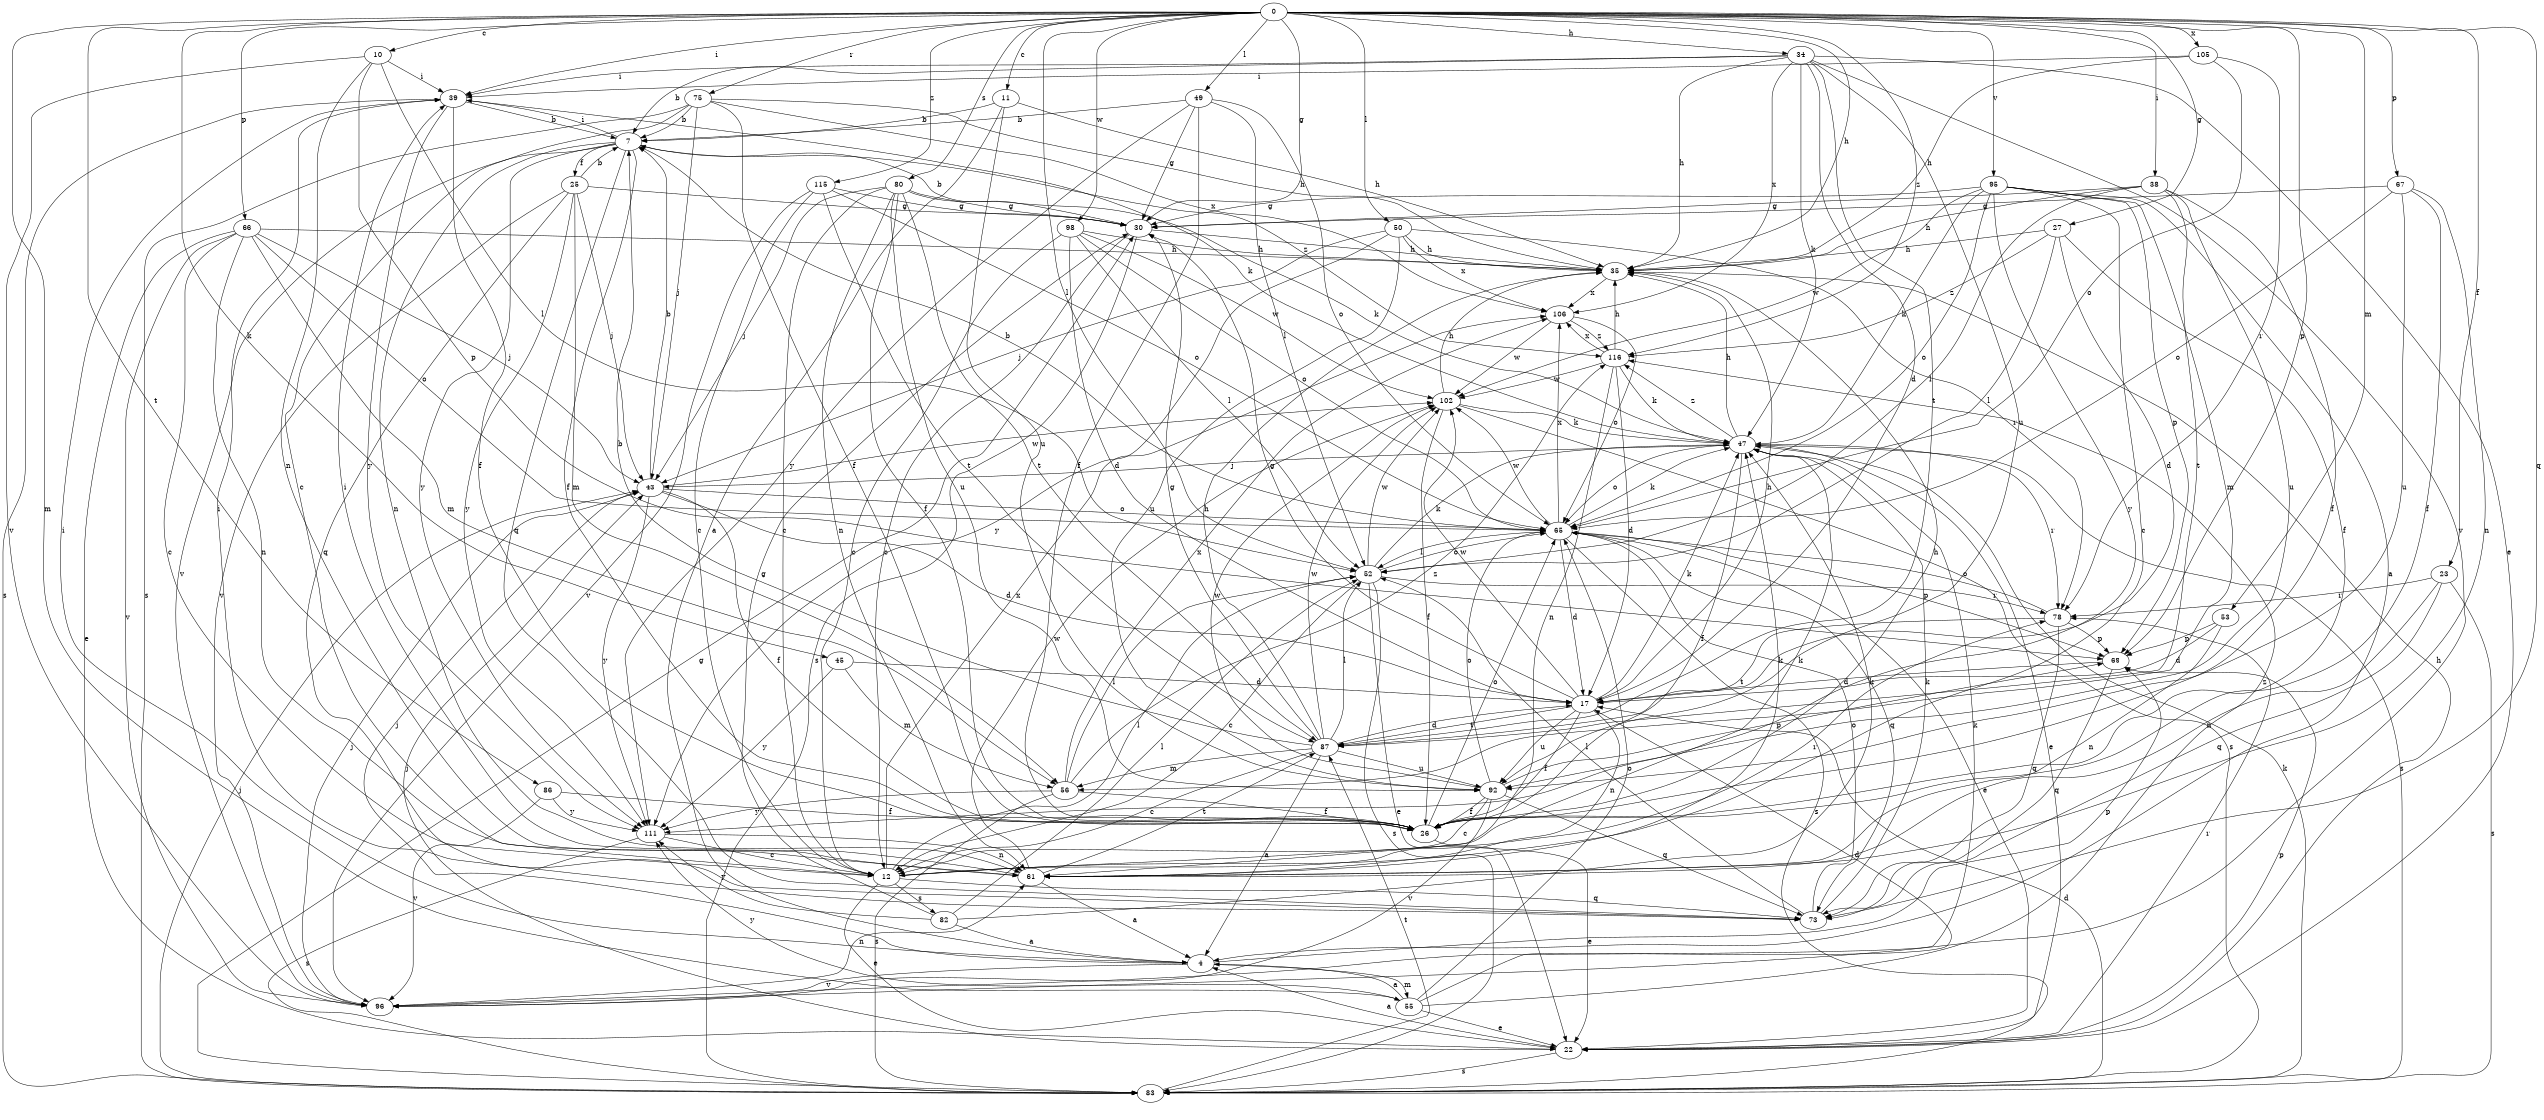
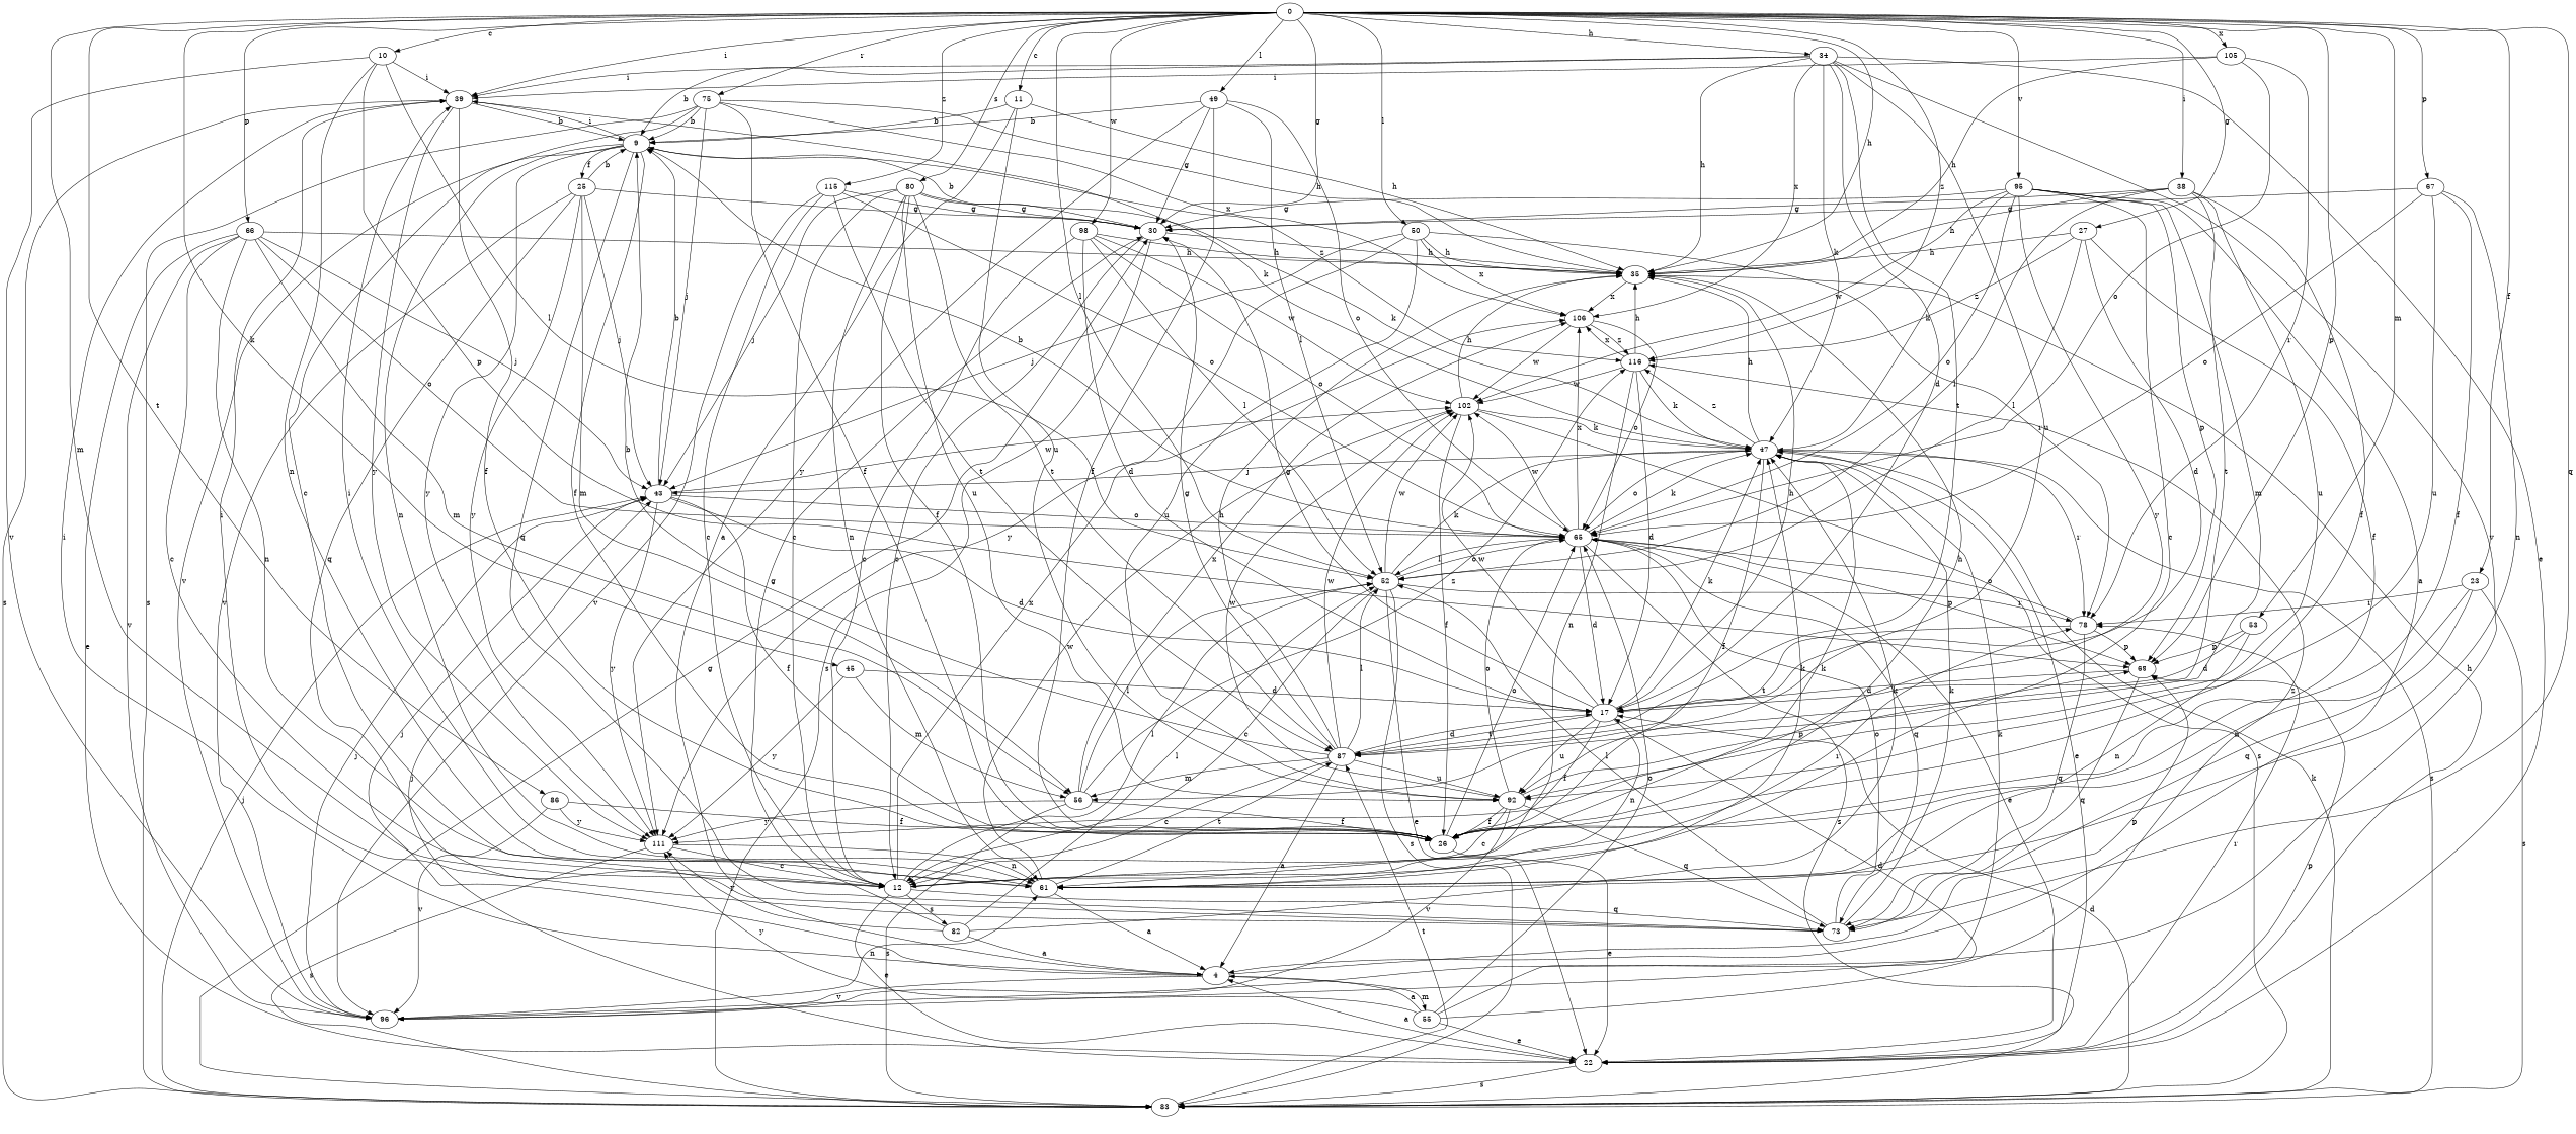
  strict digraph {
    0
    10
    11
    23
    27
    30
    34
    35
    38
    39
    45
    49
    50
    52
    53
    55
    66
    67
    69
    73
    75
    80
    86
    95
    98
    105
    115
    116
    96
    61
    4
-   9 [label=7]
+   9
    92
    78
    83
    26
    17
    12
    22
    47
    106
    87
    111
    56
    65
    43
    102
    25
    82
    0 -> 10 [label=c]
    0 -> 11 [label=c]
    0 -> 23 [label=f]
    0 -> 27 [label=g]
    0 -> 30 [label=g]
    0 -> 34 [label=h]
    0 -> 35 [label=h]
    0 -> 38 [label=i]
    0 -> 39 [label=i]
    0 -> 45 [label=k]
    0 -> 49 [label=l]
    0 -> 50 [label=l]
    0 -> 52 [label=l]
    0 -> 53 [label=m]
-   0 -> 55 [label=m]
+   0 -> 12 [label=m]
    0 -> 66 [label=p]
    0 -> 67 [label=p]
    0 -> 69 [label=p]
    0 -> 73 [label=q]
    0 -> 75 [label=r]
    0 -> 80 [label=s]
    0 -> 86 [label=t]
    0 -> 95 [label=v]
    0 -> 98 [label=w]
    0 -> 105 [label=x]
    0 -> 115 [label=z]
    0 -> 116 [label=z]
    10 -> 39 [label=i]
    10 -> 52 [label=l]
    10 -> 69 [label=p]
    10 -> 96 [label=v]
    10 -> 61 [label=n]
    11 -> 35 [label=h]
    11 -> 4 [label=a]
    11 -> 9 [label=b]
    11 -> 92 [label=u]
    23 -> 73 [label=q]
    23 -> 61 [label=n]
    23 -> 78 [label=r]
    23 -> 83 [label=s]
    27 -> 35 [label=h]
    27 -> 52 [label=l]
    27 -> 116 [label=z]
    27 -> 26 [label=f]
    27 -> 17 [label=d]
    30 -> 35 [label=h]
    30 -> 9 [label=b]
    30 -> 83 [label=s]
    30 -> 12 [label=c]
    34 -> 35 [label=h]
    34 -> 39 [label=i]
    34 -> 96 [label=v]
    34 -> 9 [label=b]
    34 -> 92 [label=u]
    34 -> 17 [label=d]
    34 -> 22 [label=e]
    34 -> 47 [label=k]
    34 -> 106 [label=x]
    34 -> 87 [label=t]
    35 -> 106 [label=x]
    38 -> 30 [label=g]
    38 -> 35 [label=h]
    38 -> 52 [label=l]
    38 -> 92 [label=u]
    38 -> 26 [label=f]
    38 -> 87 [label=t]
    39 -> 9 [label=b]
    39 -> 83 [label=s]
    39 -> 26 [label=f]
    39 -> 47 [label=k]
    39 -> 111 [label=y]
    45 -> 17 [label=d]
    45 -> 111 [label=y]
    45 -> 56 [label=m]
    49 -> 30 [label=g]
    49 -> 52 [label=l]
    49 -> 9 [label=b]
    49 -> 26 [label=f]
    49 -> 111 [label=y]
    49 -> 65 [label=o]
    50 -> 35 [label=h]
    50 -> 92 [label=u]
    50 -> 78 [label=r]
    50 -> 106 [label=x]
    50 -> 111 [label=y]
    50 -> 43 [label=j]
    52 -> 78 [label=r]
    52 -> 83 [label=s]
    52 -> 12 [label=c]
    52 -> 22 [label=e]
    52 -> 47 [label=k]
    52 -> 65 [label=o]
    52 -> 102 [label=w]
    53 -> 69 [label=p]
    53 -> 61 [label=n]
    53 -> 17 [label=d]
    55 -> 116 [label=z]
    55 -> 4 [label=a]
    55 -> 17 [label=d]
    55 -> 22 [label=e]
    55 -> 111 [label=y]
    55 -> 65 [label=o]
    66 -> 35 [label=h]
    66 -> 96 [label=v]
    66 -> 61 [label=n]
    66 -> 12 [label=c]
    66 -> 22 [label=e]
    66 -> 56 [label=m]
    66 -> 65 [label=o]
    66 -> 43 [label=j]
    67 -> 30 [label=g]
    67 -> 61 [label=n]
    67 -> 92 [label=u]
    67 -> 26 [label=f]
    67 -> 65 [label=o]
    69 -> 73 [label=q]
    69 -> 17 [label=d]
    73 -> 39 [label=i]
    73 -> 52 [label=l]
    73 -> 47 [label=k]
    73 -> 65 [label=o]
    75 -> 35 [label=h]
    75 -> 9 [label=b]
    75 -> 83 [label=s]
    75 -> 26 [label=f]
    75 -> 12 [label=c]
    75 -> 106 [label=x]
    75 -> 43 [label=j]
    80 -> 30 [label=g]
    80 -> 61 [label=n]
    80 -> 92 [label=u]
    80 -> 26 [label=f]
    80 -> 12 [label=c]
    80 -> 47 [label=k]
    80 -> 87 [label=t]
    80 -> 43 [label=j]
    86 -> 96 [label=v]
    86 -> 26 [label=f]
    86 -> 111 [label=y]
    95 -> 30 [label=g]
    95 -> 69 [label=p]
    95 -> 4 [label=a]
    95 -> 12 [label=c]
    95 -> 47 [label=k]
    95 -> 111 [label=y]
    95 -> 56 [label=m]
    95 -> 65 [label=o]
    95 -> 102 [label=w]
    98 -> 35 [label=h]
    98 -> 52 [label=l]
    98 -> 17 [label=d]
    98 -> 12 [label=c]
    98 -> 65 [label=o]
    98 -> 102 [label=w]
    105 -> 35 [label=h]
    105 -> 39 [label=i]
    105 -> 78 [label=r]
    105 -> 65 [label=o]
    115 -> 30 [label=g]
    115 -> 96 [label=v]
    115 -> 12 [label=c]
    115 -> 87 [label=t]
    115 -> 65 [label=o]
    116 -> 35 [label=h]
    116 -> 61 [label=n]
    116 -> 17 [label=d]
    116 -> 47 [label=k]
    116 -> 106 [label=x]
    116 -> 102 [label=w]
    96 -> 61 [label=n]
    96 -> 47 [label=k]
    96 -> 43 [label=j]
    61 -> 39 [label=i]
    61 -> 4 [label=a]
    61 -> 47 [label=k]
    61 -> 87 [label=t]
    61 -> 102 [label=w]
    4 -> 39 [label=i]
    4 -> 55 [label=m]
    4 -> 69 [label=p]
    4 -> 96 [label=v]
    4 -> 43 [label=j]
    9 -> 39 [label=i]
    9 -> 73 [label=q]
    9 -> 116 [label=z]
    9 -> 96 [label=v]
    9 -> 61 [label=n]
    9 -> 26 [label=f]
    9 -> 111 [label=y]
    9 -> 25 [label=f]
    92 -> 69 [label=p]
    92 -> 73 [label=q]
    92 -> 96 [label=v]
    92 -> 26 [label=f]
    92 -> 12 [label=c]
    92 -> 65 [label=o]
    92 -> 102 [label=w]
    78 -> 69 [label=p]
    78 -> 73 [label=q]
    78 -> 87 [label=t]
    78 -> 65 [label=o]
    83 -> 30 [label=g]
    83 -> 17 [label=d]
    83 -> 47 [label=k]
    83 -> 87 [label=t]
    83 -> 43 [label=j]
    26 -> 35 [label=h]
    26 -> 22 [label=e]
    26 -> 65 [label=o]
    17 -> 30 [label=g]
    17 -> 35 [label=h]
    17 -> 61 [label=n]
    17 -> 92 [label=u]
    17 -> 26 [label=f]
    17 -> 47 [label=k]
    17 -> 87 [label=t]
    17 -> 102 [label=w]
    12 -> 52 [label=l]
    12 -> 73 [label=q]
    12 -> 78 [label=r]
    12 -> 22 [label=e]
    12 -> 47 [label=k]
    12 -> 106 [label=x]
    12 -> 82 [label=s]
    22 -> 35 [label=h]
    22 -> 69 [label=p]
    22 -> 4 [label=a]
    22 -> 78 [label=r]
    22 -> 83 [label=s]
    22 -> 43 [label=j]
    47 -> 35 [label=h]
    47 -> 116 [label=z]
    47 -> 78 [label=r]
    47 -> 83 [label=s]
    47 -> 26 [label=f]
    47 -> 22 [label=e]
    47 -> 65 [label=o]
    47 -> 43 [label=j]
    106 -> 116 [label=z]
    106 -> 65 [label=o]
    106 -> 102 [label=w]
    87 -> 30 [label=g]
    87 -> 35 [label=h]
    87 -> 52 [label=l]
    87 -> 4 [label=a]
    87 -> 9 [label=b]
    87 -> 92 [label=u]
    87 -> 17 [label=d]
    87 -> 12 [label=c]
    87 -> 56 [label=m]
    87 -> 102 [label=w]
    111 -> 61 [label=n]
    111 -> 83 [label=s]
    111 -> 12 [label=c]
    56 -> 52 [label=l]
    56 -> 116 [label=z]
    56 -> 83 [label=s]
    56 -> 26 [label=f]
    56 -> 106 [label=x]
    56 -> 111 [label=y]
    65 -> 52 [label=l]
    65 -> 69 [label=p]
    65 -> 73 [label=q]
    65 -> 9 [label=b]
    65 -> 83 [label=s]
    65 -> 17 [label=d]
    65 -> 22 [label=e]
    65 -> 47 [label=k]
    65 -> 106 [label=x]
    65 -> 102 [label=w]
    43 -> 9 [label=b]
    43 -> 26 [label=f]
    43 -> 17 [label=d]
    43 -> 111 [label=y]
    43 -> 65 [label=o]
    43 -> 102 [label=w]
    102 -> 35 [label=h]
    102 -> 83 [label=s]
    102 -> 26 [label=f]
    102 -> 47 [label=k]
    25 -> 30 [label=g]
    25 -> 73 [label=q]
    25 -> 96 [label=v]
    25 -> 9 [label=b]
    25 -> 111 [label=y]
    25 -> 56 [label=m]
    25 -> 43 [label=j]
    82 -> 30 [label=g]
    82 -> 52 [label=l]
    82 -> 4 [label=a]
    82 -> 47 [label=k]
    82 -> 111 [label=y]
  }
